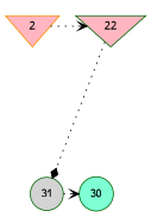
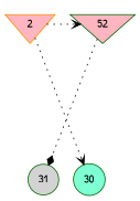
  digraph {
    fontname="Patrick Hand"
    ranksep=2.0
    node [color=darkgreen fillcolor=lightpink fontname="Patrick Hand" shape=invtriangle style=filled]
    edge [arrowhead=vee fontname="Patrick Hand" style=dotted]
    2 [color=darkorange]
-   22
+   22 [label=52]
    30 [fillcolor=aquamarine shape=circle]
    31 [fillcolor=lightgrey shape=circle]
    subgraph sub_1 {
      rank=same
      2
      22
    }
    subgraph sub_2 {
      rank=same
    }
    subgraph sub_3 {
      rank=same
      30
      31
    }
    2 -> 22
-   31 -> 30
+   2 -> 30
    22 -> 31 [arrowhead=diamond]
  }
